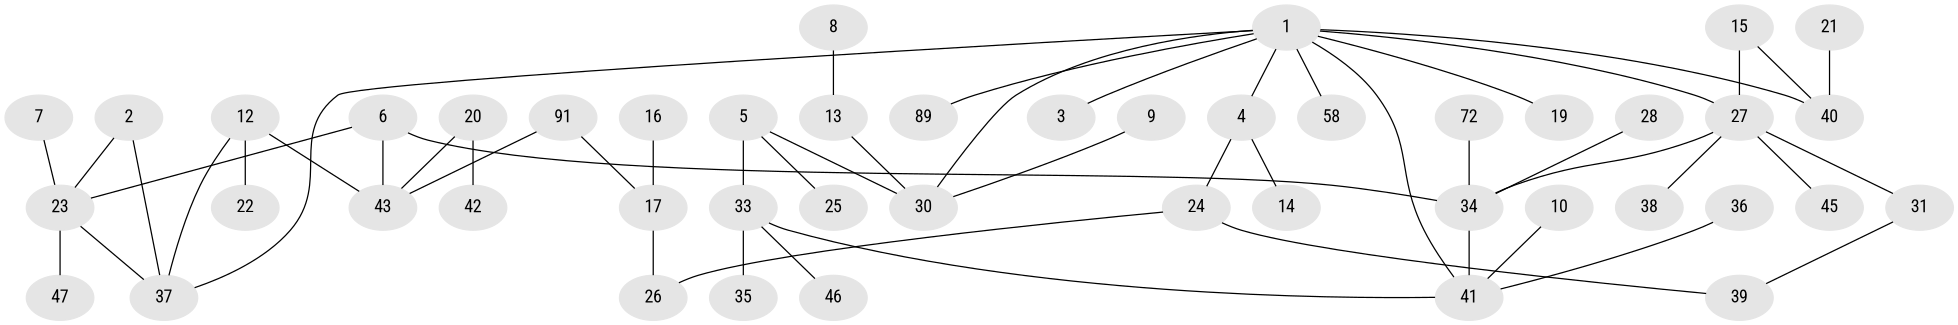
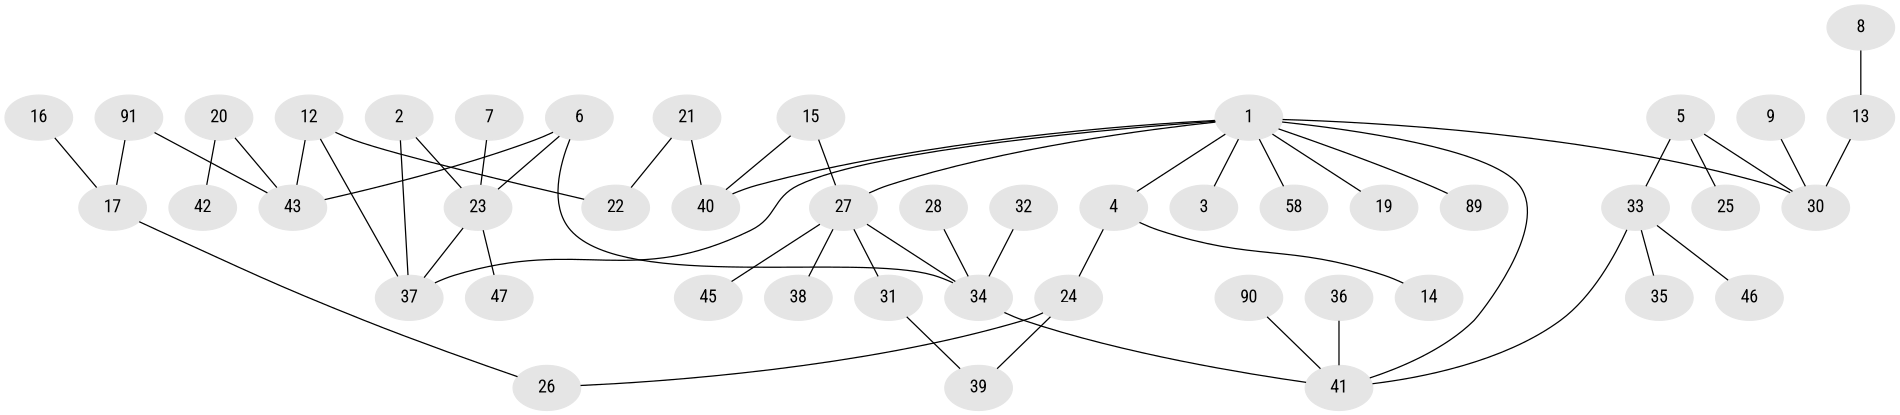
  graph {
    fontname="Roboto Condensed"
    node [color=gray90 fontname="Roboto Condensed" style=filled]
    edge [fontname="Roboto Condensed" weight=1.0]
    1
    3
    4
    n4 [label=58]
    19
    n6 [label=89]
    30
    37
    40
    41
    27
    14
    24
    2
    23
    47
    34
    31
    38
    45
    26
    39
    5
    25
    33
    35
    46
    6
    43
    7
    8
    13
    9
-   10
+   10 [label=90]
    n35 [label=91]
    17
    12
    22
    15
    16
    20
    42
    21
    28
-   32 [label=72]
+   32
    36
    1 -- 3
    1 -- 4
    1 -- n4
    1 -- 19
    1 -- n6
    1 -- 30
    1 -- 37
    1 -- 40
    1 -- 41
    1 -- 27
    4 -- 14
    4 -- 24
    27 -- 34
    27 -- 31
    27 -- 38
    27 -- 45
    24 -- 26
    24 -- 39
    2 -- 37
    2 -- 23
    23 -- 37
    23 -- 47
    34 -- 41
    31 -- 39
    5 -- 30
    5 -- 25
    5 -- 33
    33 -- 41
    33 -- 35
    33 -- 46
    6 -- 23
    6 -- 34
    6 -- 43
    7 -- 23
    8 -- 13
    13 -- 30 [weight=2.0]
    9 -- 30
    10 -- 41
    n35 -- 43
    n35 -- 17
    17 -- 26
    12 -- 37
    12 -- 43
    12 -- 22
    15 -- 40
    15 -- 27
    16 -- 17
    20 -- 43
    20 -- 42
    21 -- 40
+   21 -- 22
    28 -- 34
    32 -- 34
    36 -- 41
  }
